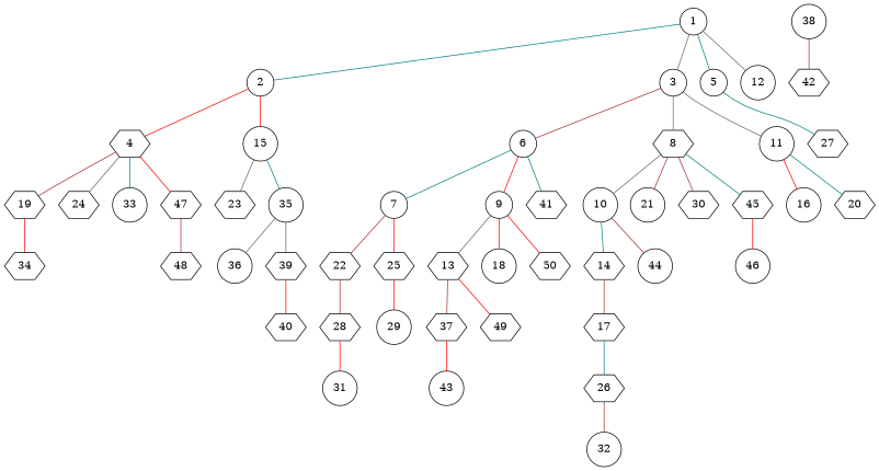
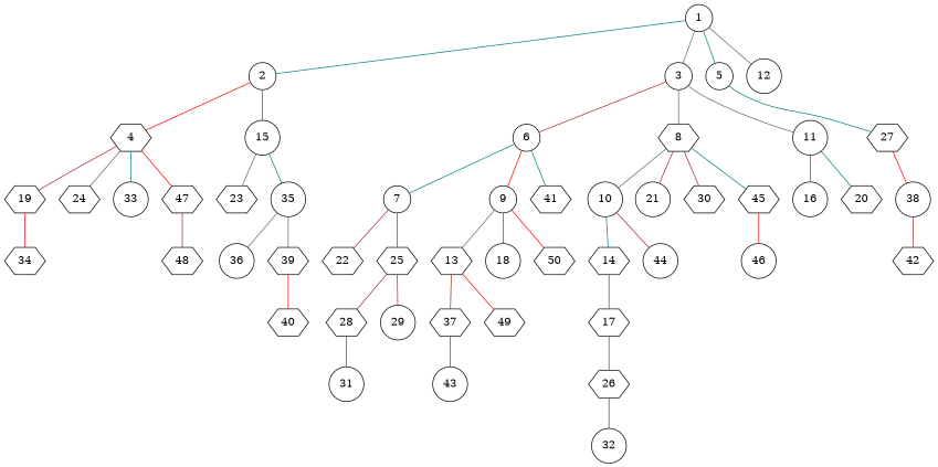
  graph {
    node [shape=hexagon]
    edge [color=red]
    1 [shape=circle]
    2 [shape=circle]
    3 [shape=circle]
    5 [shape=circle]
    12 [shape=circle]
    4
    15 [shape=circle]
    6 [shape=circle]
    8
    11 [shape=circle]
    27
    19
    24
    33 [shape=circle]
    47
    23
    35 [shape=circle]
    7 [shape=circle]
    9 [shape=circle]
    41
    10 [shape=circle]
    21 [shape=circle]
    30
    45
    16 [shape=circle]
    20
    38 [shape=circle]
    34
    48
    36 [shape=circle]
    39
    22
    25
    13
    18 [shape=circle]
    50
    14
    44 [shape=circle]
    46 [shape=circle]
    42
    28
    29 [shape=circle]
    37
    49
    31 [shape=circle]
    17
    43 [shape=circle]
    26
    32 [shape=circle]
    40
    1 -- 2 [color=teal]
    1 -- 3 [color=gray40]
    1 -- 5 [color=teal]
    1 -- 12 [color=gray40]
    2 -- 4
    2 -- 15
    3 -- 6 [color=brown]
    3 -- 8 [color=gray40]
    3 -- 11 [color=gray40]
    5 -- 27 [color=teal]
    4 -- 19 [color=brown]
    4 -- 24 [color=gray40]
    4 -- 33 [color=teal]
    4 -- 47
    15 -- 23 [color=gray40]
    15 -- 35 [color=teal]
    6 -- 7 [color=teal]
    6 -- 9
    6 -- 41 [color=teal]
    8 -- 10 [color=gray40]
    8 -- 21 [color=brown]
    8 -- 30 [color=brown]
    8 -- 45 [color=teal]
    11 -- 16
    11 -- 20 [color=teal]
+   27 -- 38
    19 -- 34
    47 -- 48 [color=brown]
    35 -- 36 [color=gray40]
    35 -- 39 [color=gray40]
    7 -- 22 [color=brown]
    7 -- 25
    9 -- 13 [color=gray40]
    9 -- 18
    9 -- 50
    10 -- 14 [color=teal]
    10 -- 44 [color=brown]
    45 -- 46
    38 -- 42 [color=brown]
    39 -- 40
-   22 -- 28 [color=brown]
+   25 -- 28 [color=brown]
    25 -- 29
    13 -- 37 [color=brown]
    13 -- 49
    14 -- 17 [color=brown]
    28 -- 31
    37 -- 43
    17 -- 26 [color=teal]
    26 -- 32 [color=brown]
  }
